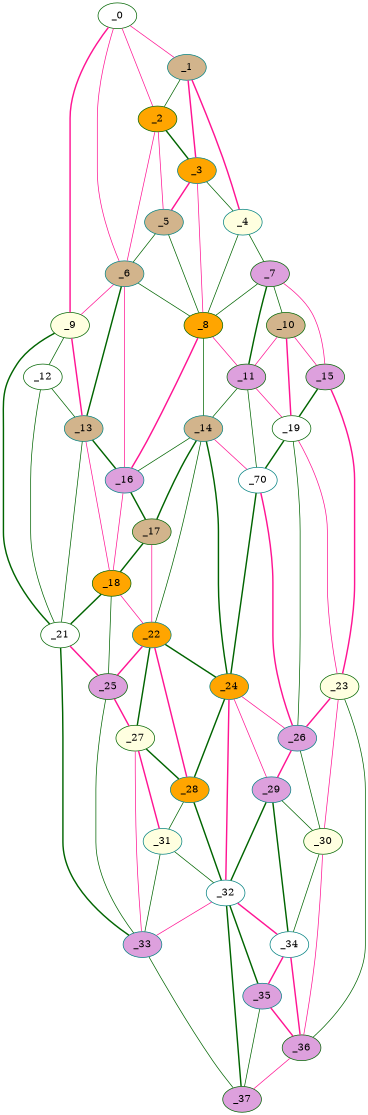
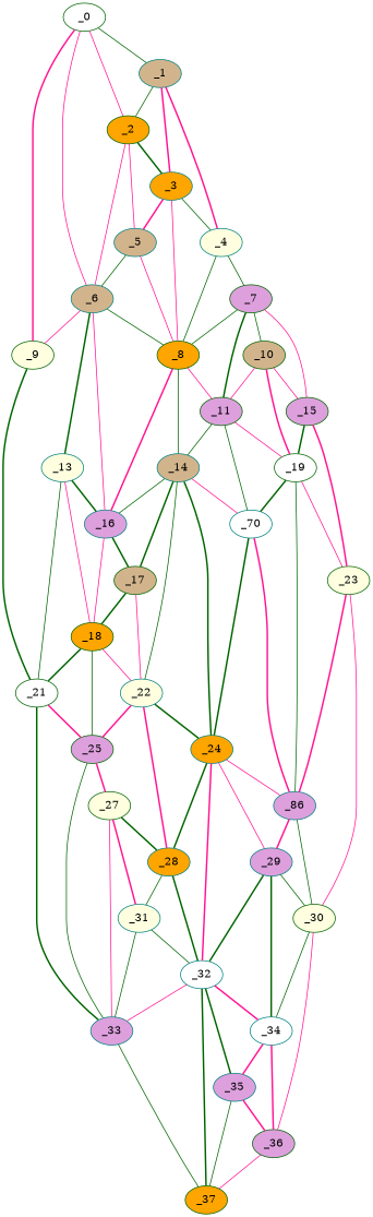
  graph {
    node [color=darkgreen fillcolor=plum style=filled x=56 y=72]
    edge [color=darkgreen style=solid valence=2]
    _0 [fillcolor=white x=6]
    _1 [color=teal fillcolor=tan x=13 y=66]
    _2 [fillcolor=orange x=23 y=67]
    _6 [color=teal fillcolor=tan x=50 y=81]
    _9 [fillcolor=lightyellow y=96]
    _3 [color=teal fillcolor=orange x=32 y=56]
    _4 [color=teal fillcolor=lightyellow x=40 y=45]
    _5 [color=teal fillcolor=tan x=43]
    _8 [fillcolor=orange y=61]
-   _13 [color=teal fillcolor=tan x=66 y=86]
+   _13 [color=teal fillcolor=lightyellow x=66 y=86]
    _16 [color=teal x=69 y=79]
-   _12 [fillcolor=white x=65 y=93]
    _21 [fillcolor=white x=78 y=92]
    _7 [x=54 y=38]
    _11 [x=64 y=52]
    _14 [color=teal fillcolor=tan x=67 y=61]
    _18 [fillcolor=orange x=75 y=83]
    _17 [fillcolor=tan x=73 y=76]
    _25 [x=85 y=83]
    _33 [color=teal x=107 y=69]
    _10 [fillcolor=tan x=61 y=37]
    _15 [x=69 y=33]
    _19 [fillcolor=white x=77 y=41]
    n24 [color=teal fillcolor=white label=_70 x=78 y=54]
-   _22 [color=teal fillcolor=orange x=80 y=75]
+   _22 [color=teal fillcolor=lightyellow x=80 y=75]
    _24 [color=teal fillcolor=orange x=85 y=59]
    _23 [fillcolor=lightyellow x=83 y=33]
-   _26 [color=teal x=86 y=42]
+   _26 [color=teal x=86 y=42 label=_86]
    _30 [fillcolor=lightyellow x=97 y=38]
    _36 [x=124 y=42]
    _27 [fillcolor=lightyellow x=89 y=71]
    _28 [color=teal fillcolor=orange x=90 y=66]
    _29 [color=teal x=94 y=48]
    _32 [color=teal fillcolor=white x=102 y=58]
-   _37 [x=125 y=53]
+   _37 [fillcolor=orange x=125 y=53]
    _31 [color=teal fillcolor=lightyellow x=101 y=64]
    _34 [color=teal fillcolor=white x=109 y=41]
    _35 [color=teal x=121 y=47]
-   _0 -- _1 [color=deeppink valence=1]
+   _0 -- _1 [valence=1]
    _0 -- _2 [color=deeppink]
    _0 -- _6 [color=deeppink]
    _0 -- _9 [color=deeppink style=bold valence=1]
    _1 -- _2
    _1 -- _3 [color=deeppink style=bold valence=1]
    _1 -- _4 [color=deeppink style=bold valence=1]
    _2 -- _6 [color=deeppink]
    _2 -- _3 [style=bold]
    _2 -- _5 [color=deeppink valence=1]
    _6 -- _9 [color=deeppink valence=1]
    _6 -- _8 [valence=1]
    _6 -- _13 [style=bold valence=1]
    _6 -- _16 [color=deeppink]
-   _9 -- _13 [color=deeppink style=bold]
-   _9 -- _12
    _9 -- _21 [style=bold valence=1]
    _3 -- _4
    _3 -- _5 [color=deeppink style=bold]
    _3 -- _8 [color=deeppink]
    _4 -- _8 [valence=1]
    _4 -- _7 [valence=1]
    _5 -- _6
-   _5 -- _8 [valence=1]
+   _5 -- _8 [color=deeppink valence=1]
    _8 -- _16 [color=deeppink style=bold]
    _8 -- _11 [color=deeppink valence=1]
    _8 -- _14
    _13 -- _16 [style=bold valence=1]
    _13 -- _21
    _13 -- _18 [color=deeppink]
    _16 -- _18 [color=deeppink]
    _16 -- _17 [style=bold]
-   _12 -- _13
-   _12 -- _21 [valence=1]
    _21 -- _25 [color=deeppink style=bold valence=1]
    _21 -- _33 [style=bold valence=1]
    _7 -- _8
    _7 -- _11 [style=bold]
    _7 -- _10 [valence=1]
    _7 -- _15 [color=deeppink valence=1]
    _11 -- _14
    _11 -- _19 [color=deeppink]
    _11 -- n24 [valence=1]
    _14 -- _16 [valence=1]
    _14 -- _17 [style=bold]
    _14 -- n24 [color=deeppink valence=1]
    _14 -- _22
    _14 -- _24 [style=bold valence=1]
    _18 -- _21 [style=bold]
    _18 -- _25
    _18 -- _22 [color=deeppink valence=1]
    _17 -- _18 [style=bold valence=1]
    _17 -- _22 [color=deeppink valence=1]
    _25 -- _33
    _25 -- _27 [color=deeppink style=bold]
    _33 -- _37 [valence=1]
    _10 -- _11 [color=deeppink]
    _10 -- _15 [color=deeppink]
    _10 -- _19 [color=deeppink style=bold valence=1]
    _15 -- _19 [style=bold valence=1]
    _15 -- _23 [color=deeppink style=bold valence=1]
    _19 -- n24 [style=bold]
    _19 -- _23 [color=deeppink]
    _19 -- _26
    n24 -- _24 [style=bold valence=1]
    n24 -- _26 [color=deeppink style=bold]
    _22 -- _25 [color=deeppink style=bold]
    _22 -- _24 [style=bold]
-   _22 -- _27 [style=bold]
    _22 -- _28 [color=deeppink style=bold valence=1]
    _24 -- _26 [color=deeppink]
    _24 -- _28 [style=bold valence=1]
    _24 -- _29 [color=deeppink]
    _24 -- _32 [color=deeppink style=bold]
    _23 -- _26 [color=deeppink style=bold]
    _23 -- _30 [color=deeppink valence=1]
-   _23 -- _36 [valence=1]
    _26 -- _30
    _26 -- _29 [color=deeppink style=bold]
    _30 -- _36 [color=deeppink]
    _30 -- _34
    _36 -- _37 [color=deeppink valence=1]
    _27 -- _33 [color=deeppink]
    _27 -- _28 [style=bold valence=1]
    _27 -- _31 [color=deeppink style=bold]
    _28 -- _32 [style=bold]
    _28 -- _31
    _29 -- _30
    _29 -- _32 [style=bold]
    _29 -- _34 [style=bold valence=1]
    _32 -- _33 [color=deeppink]
    _32 -- _37 [style=bold]
    _32 -- _34 [color=deeppink style=bold]
    _32 -- _35 [style=bold valence=1]
    _31 -- _33 [valence=1]
    _31 -- _32 [valence=1]
    _34 -- _36 [color=deeppink style=bold]
    _34 -- _35 [color=deeppink style=bold]
    _35 -- _36 [color=deeppink style=bold]
    _35 -- _37 [valence=1]
  }
